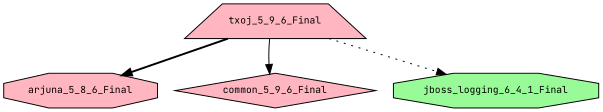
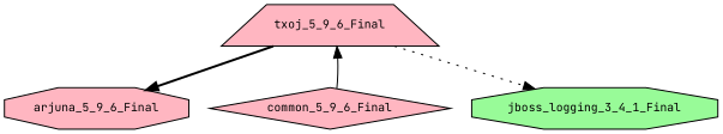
  digraph {
    fontname="JetBrains Mono"
    node [fillcolor=lightpink fontname="JetBrains Mono" fontsize=10.0 shape=octagon style=filled]
    edge [fontname="JetBrains Mono"]
    txoj_5_9_6_Final [shape=trapezium]
-   arjuna_5_9_6_Final [label=arjuna_5_8_6_Final]
+   arjuna_5_9_6_Final
    common_5_9_6_Final [shape=diamond]
-   jboss_logging_3_4_1_Final [fillcolor=palegreen label=jboss_logging_6_4_1_Final]
+   jboss_logging_3_4_1_Final [fillcolor=palegreen]
    txoj_5_9_6_Final -> arjuna_5_9_6_Final [style=bold]
-   txoj_5_9_6_Final -> common_5_9_6_Final [style=solid]
+   common_5_9_6_Final -> txoj_5_9_6_Final [style=solid]
    txoj_5_9_6_Final -> jboss_logging_3_4_1_Final [style=dotted]
  }
